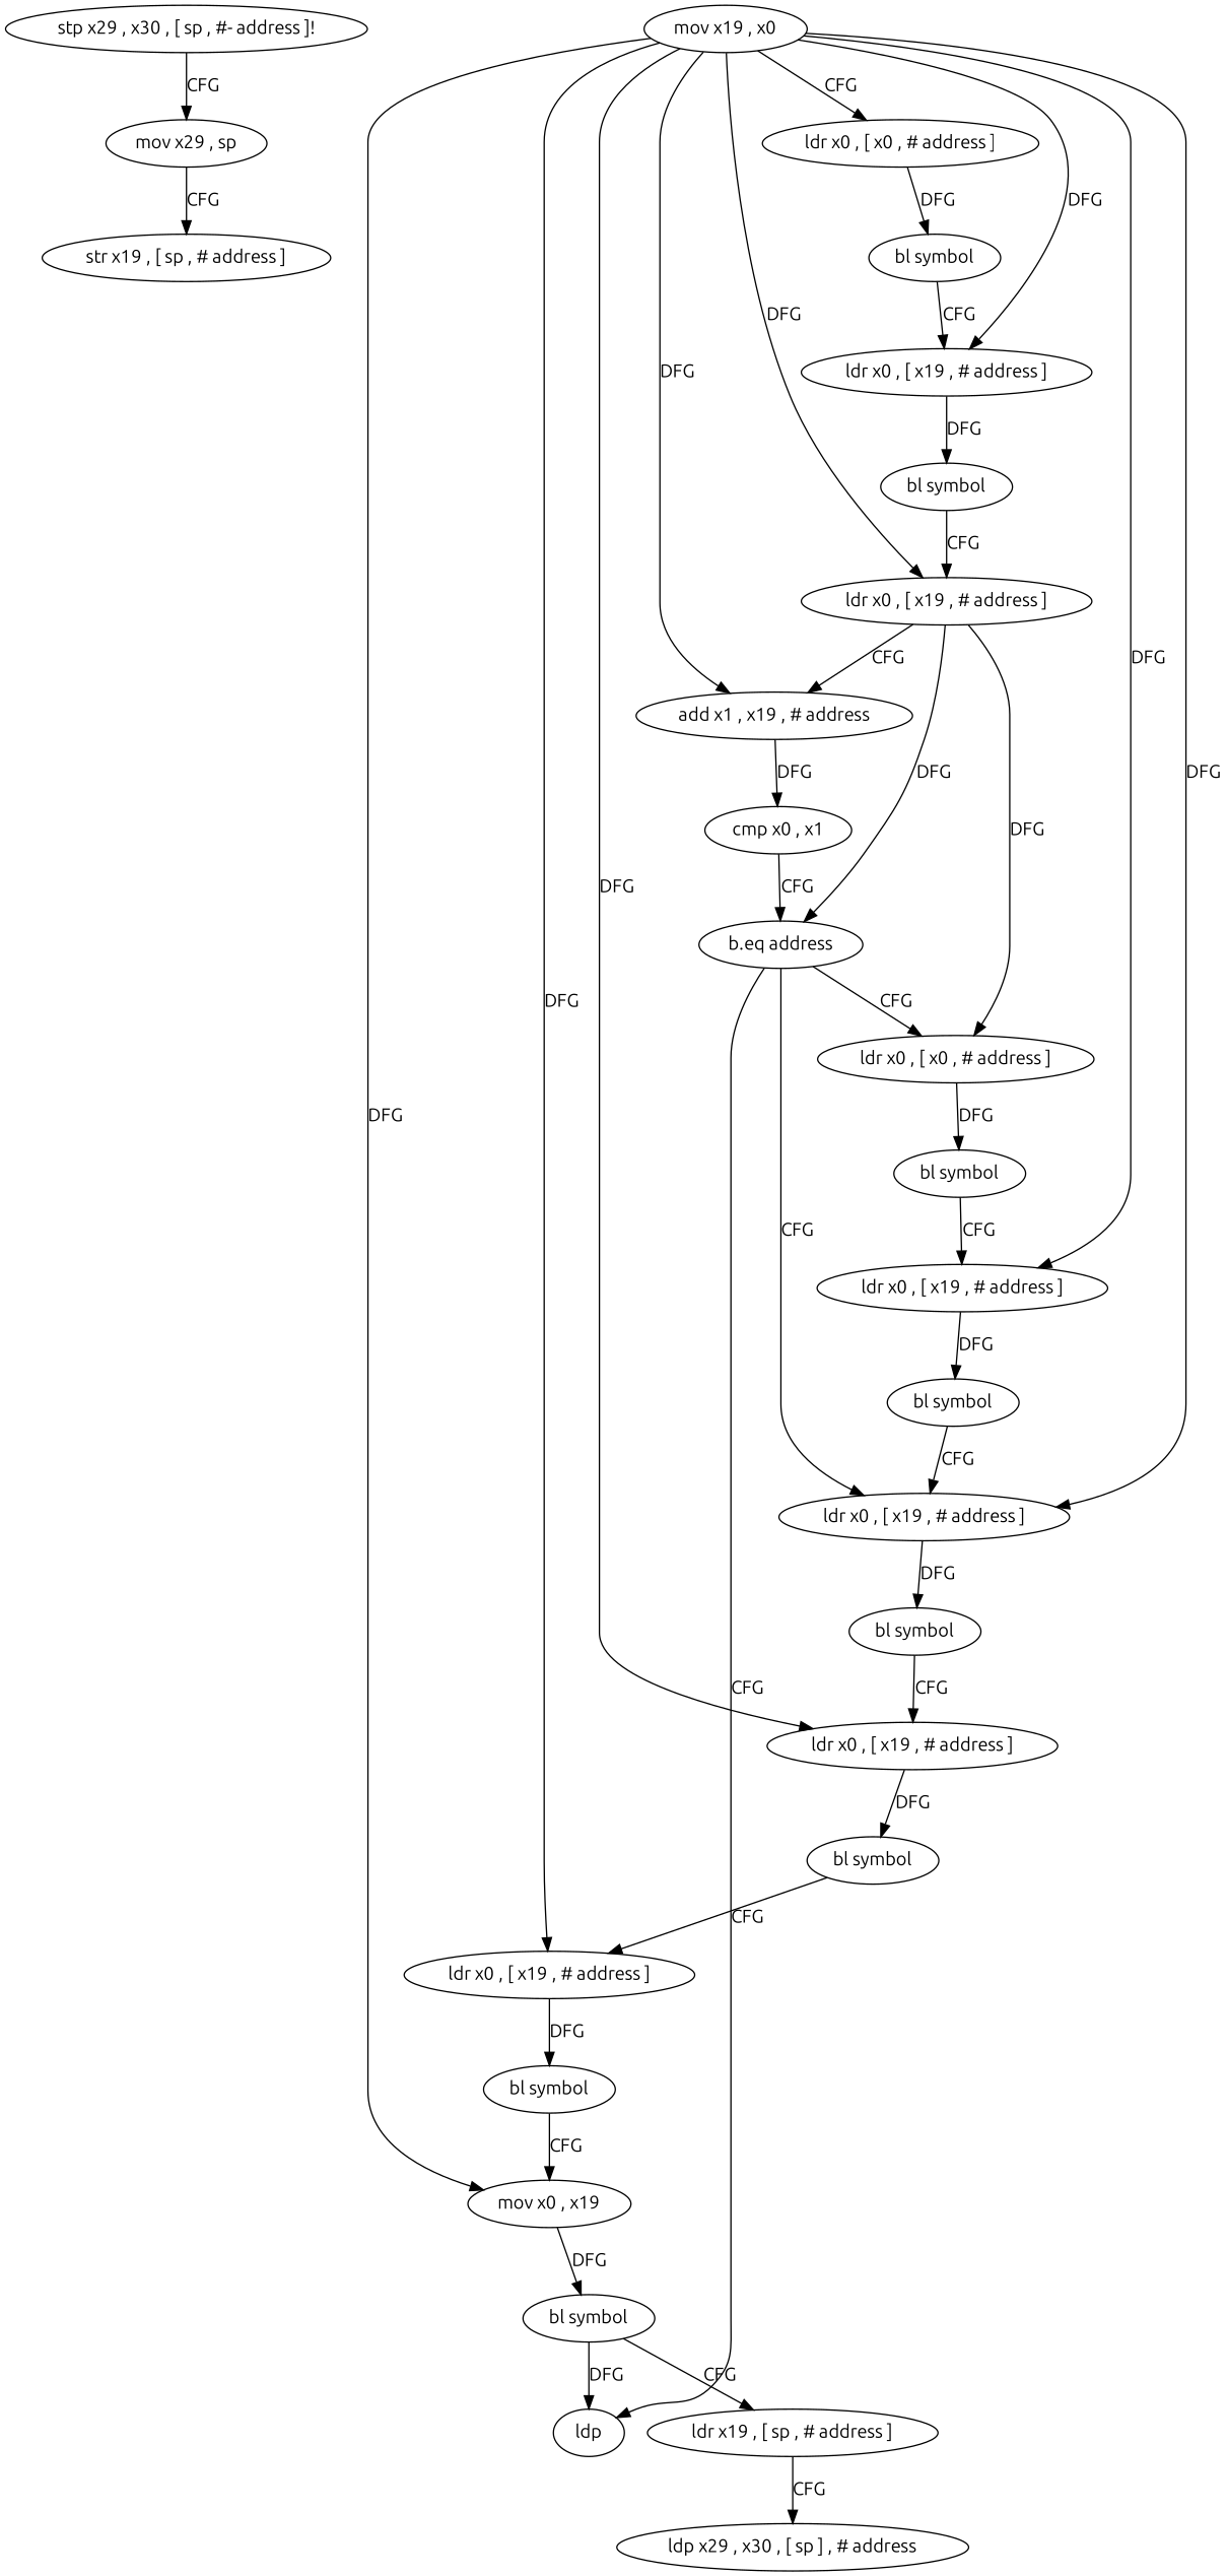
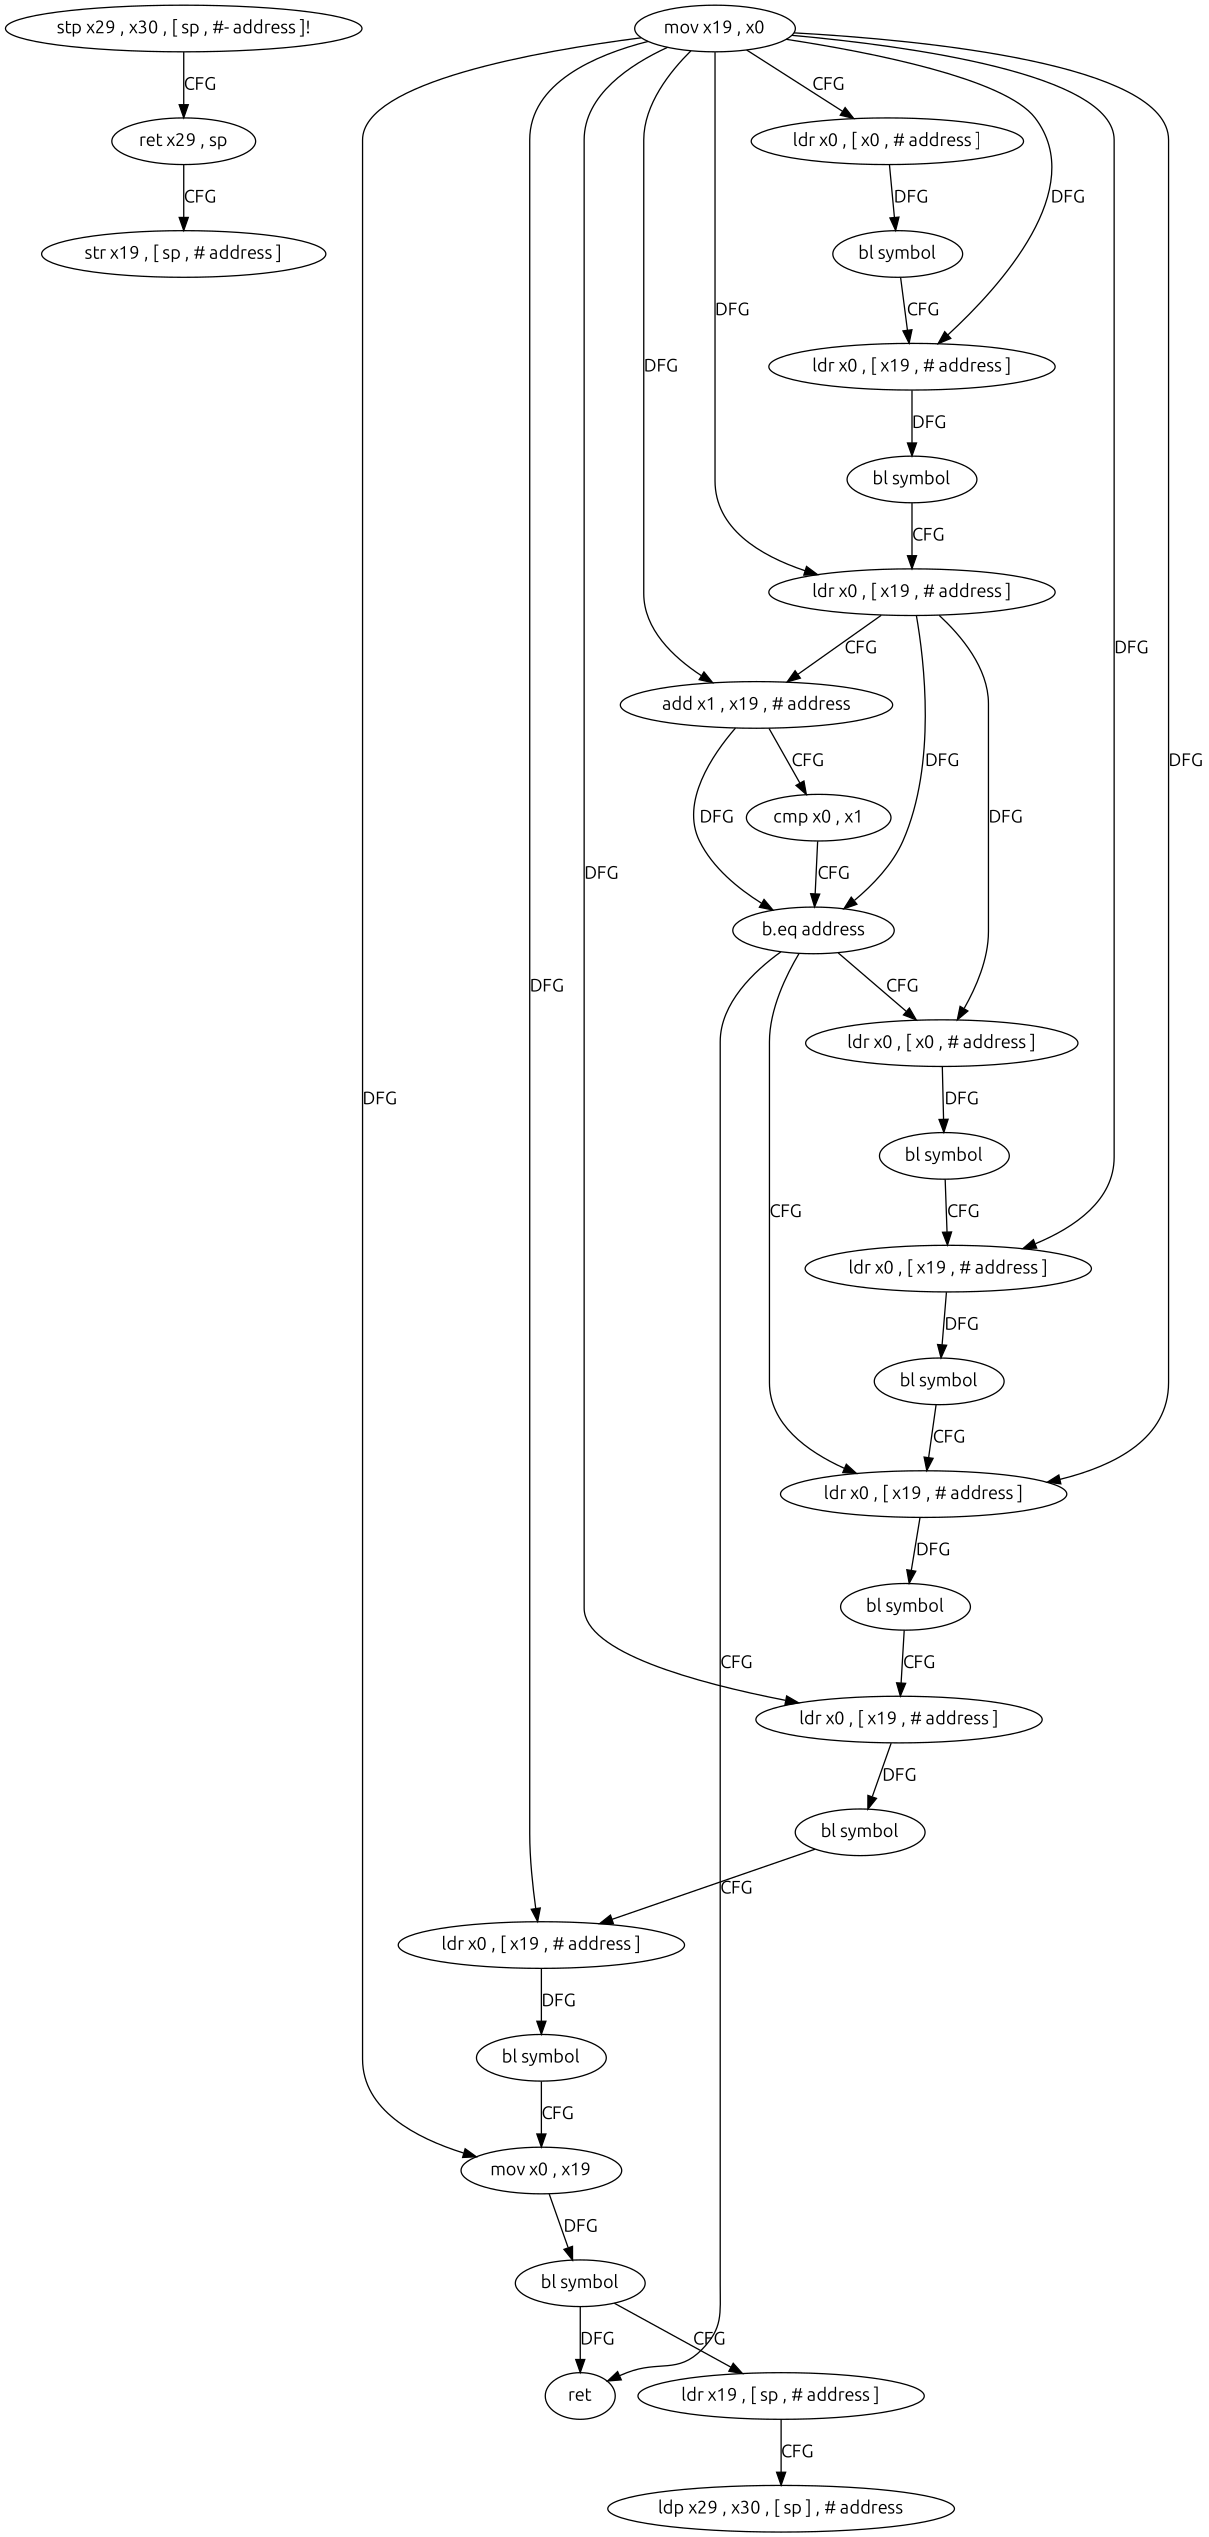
  digraph {
    fontname=Ubuntu
    node [fontname=Ubuntu]
    edge [fontname=Ubuntu]
    n1 [label="stp x29 , x30 , [ sp , #- address ]!"]
-   n2 [label="mov x29 , sp"]
+   n2 [label="ret x29 , sp"]
    n3 [label="str x19 , [ sp , # address ]"]
    n4 [label="mov x19 , x0"]
    n5 [label="ldr x0 , [ x0 , # address ]"]
    n6 [label="ldr x0 , [ x19 , # address ]"]
    n7 [label="ldr x0 , [ x19 , # address ]"]
    n8 [label="add x1 , x19 , # address"]
    n9 [label="ldr x0 , [ x19 , # address ]"]
    n10 [label="ldr x0 , [ x19 , # address ]"]
    n11 [label="ldr x0 , [ x19 , # address ]"]
    n12 [label="mov x0 , x19"]
    n13 [label="ldr x0 , [ x19 , # address ]"]
    n14 [label="bl symbol"]
    n15 [label="bl symbol"]
    n16 [label="b.eq address"]
    n17 [label="ldr x0 , [ x0 , # address ]"]
    n18 [label="cmp x0 , x1"]
    n19 [label="bl symbol"]
    n20 [label="bl symbol"]
    n21 [label="bl symbol"]
    n22 [label="bl symbol"]
    n23 [label="bl symbol"]
-   n24 [label=ldp]
+   n24 [label=ret]
    n25 [label="bl symbol"]
    n26 [label="ldr x19 , [ sp , # address ]"]
    n27 [label="ldp x29 , x30 , [ sp ] , # address"]
    n1 -> n2 [label=CFG]
    n2 -> n3 [label=CFG]
    n4 -> n5 [label=CFG]
    n4 -> n6 [label=DFG]
    n4 -> n7 [label=DFG]
    n4 -> n8 [label=DFG]
    n4 -> n9 [label=DFG]
    n4 -> n10 [label=DFG]
    n4 -> n11 [label=DFG]
    n4 -> n12 [label=DFG]
    n4 -> n13 [label=DFG]
    n5 -> n14 [label=DFG]
    n6 -> n15 [label=DFG]
    n7 -> n8 [label=CFG]
    n7 -> n16 [label=DFG]
    n7 -> n17 [label=DFG]
-   n8 -> n18 [label=DFG]
+   n8 -> n16 [label=DFG]
+   n8 -> n18 [label=CFG]
    n9 -> n19 [label=DFG]
    n10 -> n20 [label=DFG]
    n11 -> n21 [label=DFG]
    n12 -> n22 [label=DFG]
    n13 -> n23 [label=DFG]
    n14 -> n6 [label=CFG]
    n15 -> n7 [label=CFG]
    n16 -> n9 [label=CFG]
    n16 -> n17 [label=CFG]
    n16 -> n24 [label=CFG]
    n17 -> n25 [label=DFG]
    n18 -> n16 [label=CFG]
    n19 -> n10 [label=CFG]
    n20 -> n11 [label=CFG]
    n21 -> n12 [label=CFG]
    n22 -> n24 [label=DFG]
    n22 -> n26 [label=CFG]
    n23 -> n9 [label=CFG]
    n25 -> n13 [label=CFG]
    n26 -> n27 [label=CFG]
  }
